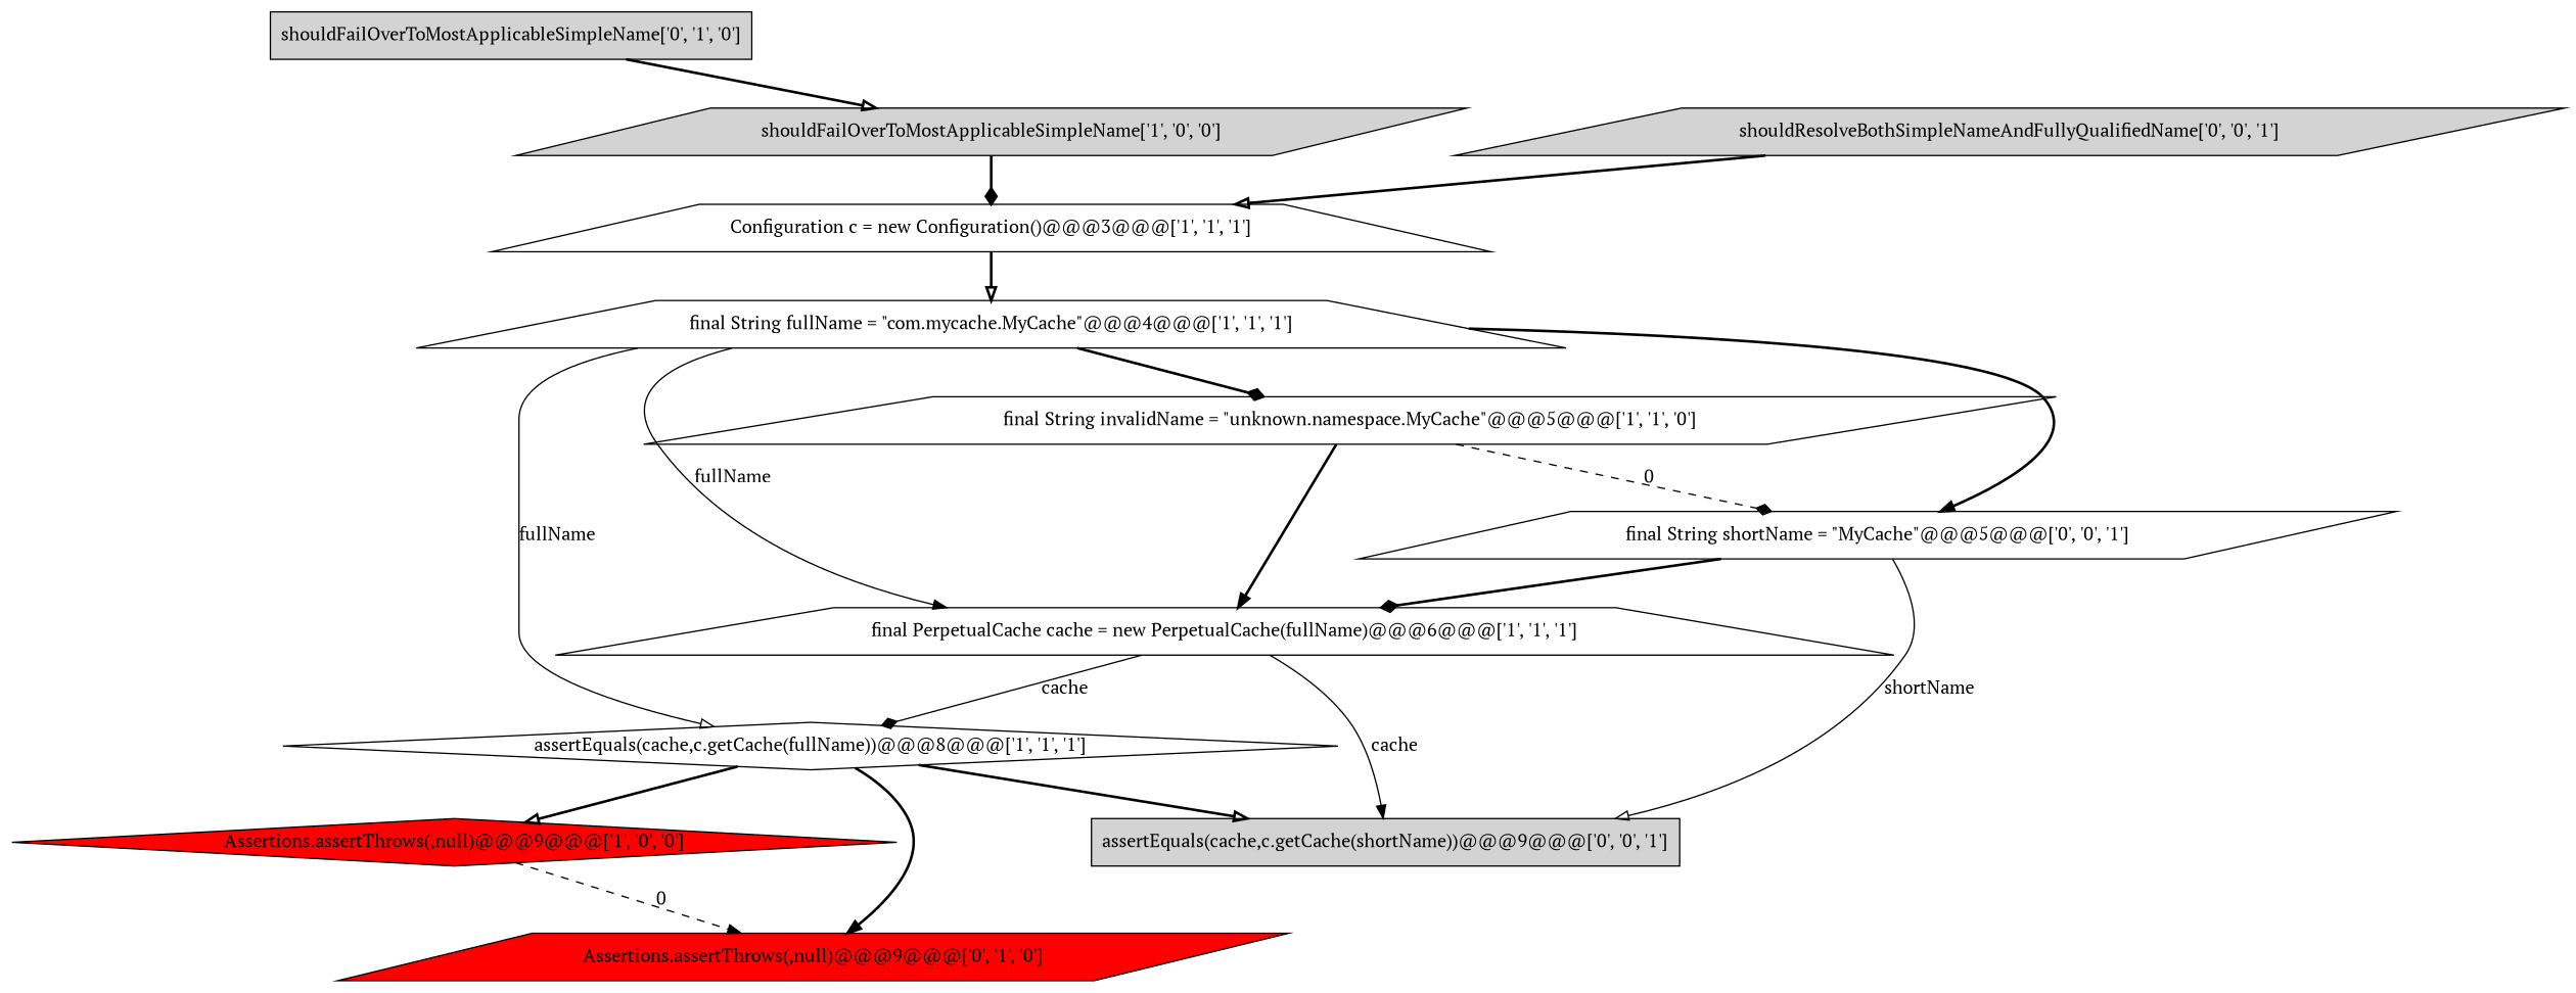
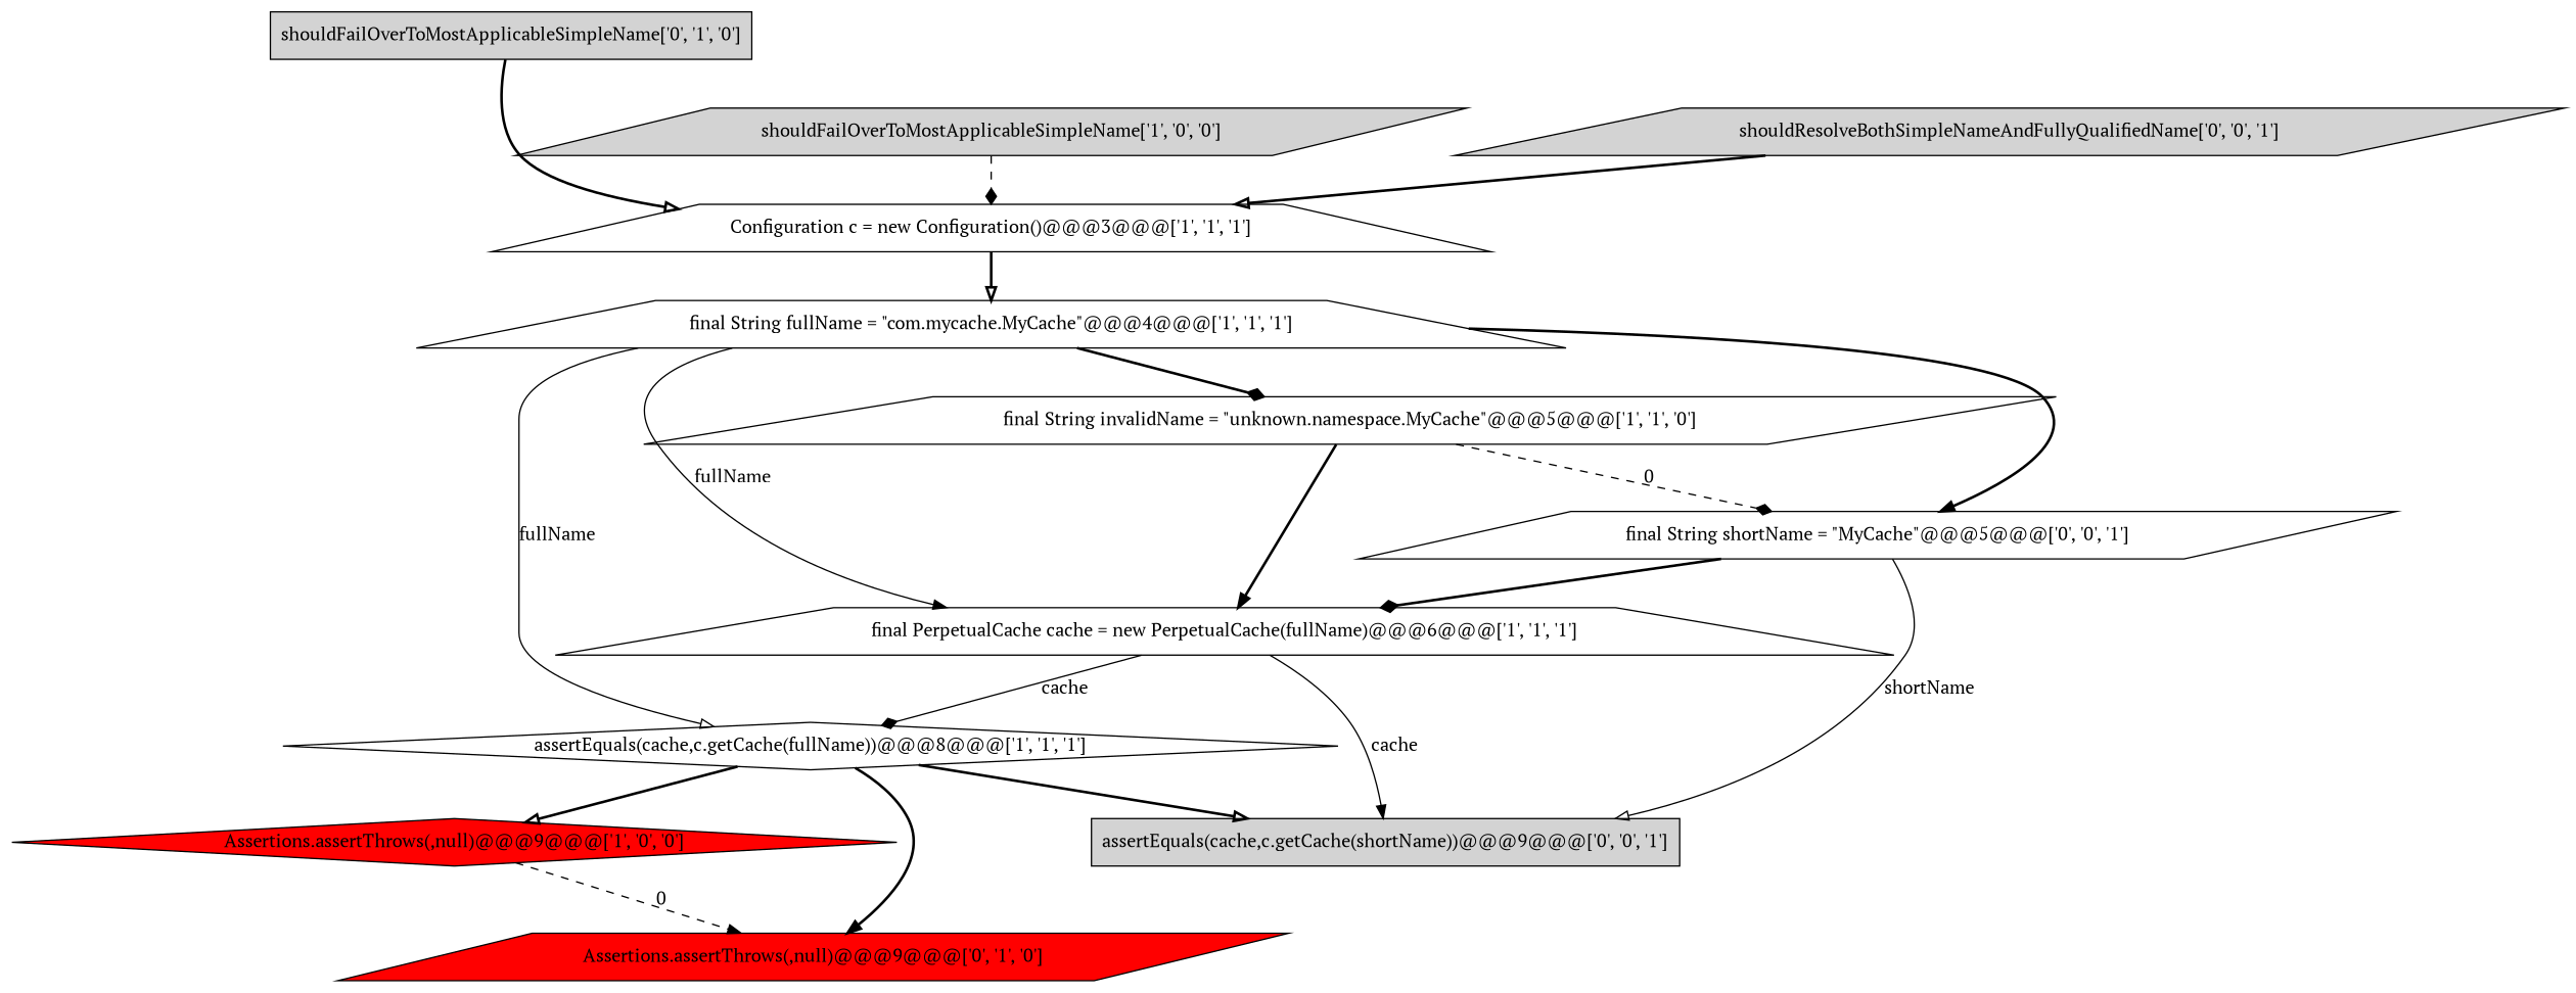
  digraph {
    fontname="PT Serif"
    node [fillcolor=white fontname="PT Serif" shape=parallelogram style=filled]
    edge [arrowhead=onormal fontname="PT Serif" style=bold]
    n1 [label="assertEquals(cache,c.getCache(fullName))@@@8@@@['1', '1', '1']" shape=diamond]
    n2 [fillcolor=lightgray label="assertEquals(cache,c.getCache(shortName))@@@9@@@['0', '0', '1']" shape=box]
    n3 [fillcolor=red label="Assertions.assertThrows(,null)@@@9@@@['1', '0', '0']" shape=diamond]
    n4 [fillcolor=red label="Assertions.assertThrows(,null)@@@9@@@['0', '1', '0']"]
    n5 [label="final String invalidName = \"unknown.namespace.MyCache\"@@@5@@@['1', '1', '0']"]
    n6 [label="final PerpetualCache cache = new PerpetualCache(fullName)@@@6@@@['1', '1', '1']" shape=trapezium]
    n7 [label="final String shortName = \"MyCache\"@@@5@@@['0', '0', '1']"]
    n8 [fillcolor=lightgray label="shouldFailOverToMostApplicableSimpleName['0', '1', '0']" shape=box]
    n9 [label="Configuration c = new Configuration()@@@3@@@['1', '1', '1']" shape=trapezium]
    n10 [label="final String fullName = \"com.mycache.MyCache\"@@@4@@@['1', '1', '1']" shape=trapezium]
    n11 [fillcolor=lightgray label="shouldResolveBothSimpleNameAndFullyQualifiedName['0', '0', '1']"]
    n12 [fillcolor=lightgray label="shouldFailOverToMostApplicableSimpleName['1', '0', '0']"]
    n1 -> n2
    n1 -> n3
    n1 -> n4 [arrowhead=normal]
    n3 -> n4 [arrowhead=normal label=0 style=dashed]
    n5 -> n6 [arrowhead=normal]
    n5 -> n7 [arrowhead=diamond label=0 style=dashed]
    n6 -> n1 [arrowhead=diamond label=cache style=solid]
    n6 -> n2 [arrowhead=normal label=cache style=solid]
    n7 -> n2 [label=shortName style=solid]
    n7 -> n6 [arrowhead=diamond]
-   n8 -> n12
+   n8 -> n9
    n9 -> n10
    n10 -> n1 [label=fullName style=solid]
    n10 -> n5 [arrowhead=diamond]
    n10 -> n6 [arrowhead=normal label=fullName style=solid]
    n10 -> n7 [arrowhead=normal]
    n11 -> n9
-   n12 -> n9 [arrowhead=diamond]
+   n12 -> n9 [arrowhead=diamond style=dashed]
  }
